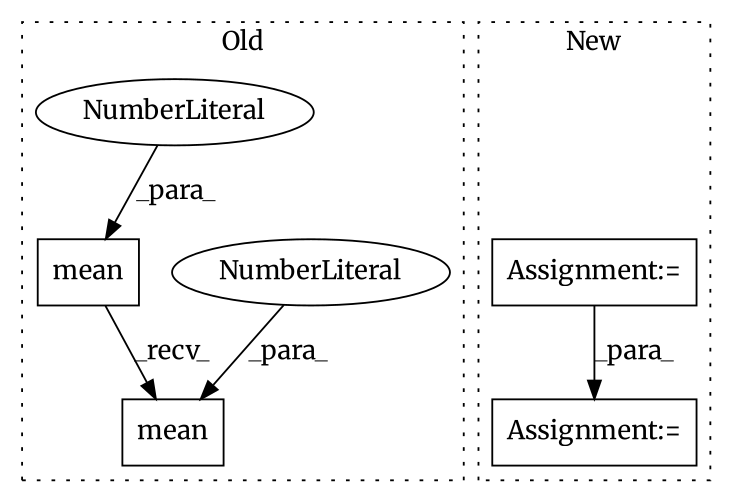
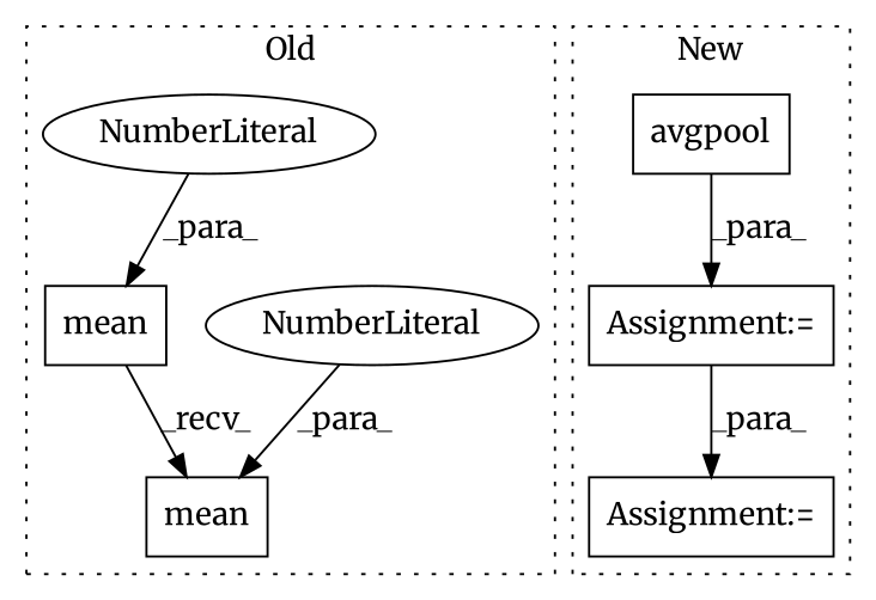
  digraph {
    fontname=Merriweather
    node [a=32 l=1 shape=box fontname=Merriweather]
    edge [fontname=Merriweather]
    n1 [l="5,1" label=mean s="3851,3857"]
    n2 [a=34 label=NumberLiteral s=3856 shape=ellipse]
    n3 [l="5,1" label=mean s="3843,3849"]
    n4 [a=34 label=NumberLiteral s=3848 shape=ellipse]
+   n5 [l="8,1" label=avgpool s="4928,4937"]
    n6 [a=7 label="Assignment:=" s=4945]
    n7 [a=7 label="Assignment:=" s=4922]
    subgraph cluster_1 {
      label=Old
      style=dotted
      n1
      n2
      n3
      n4
    }
    subgraph cluster_2 {
      label=New
      style=dotted
+     n5
      n6
      n7
    }
    n2 -> n1 [label=_para_]
    n3 -> n1 [label=_recv_]
    n4 -> n3 [label=_para_]
+   n5 -> n7 [label=_para_]
    n7 -> n6 [label=_para_]
  }
